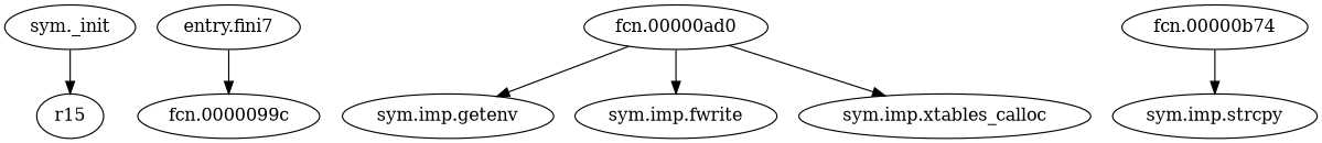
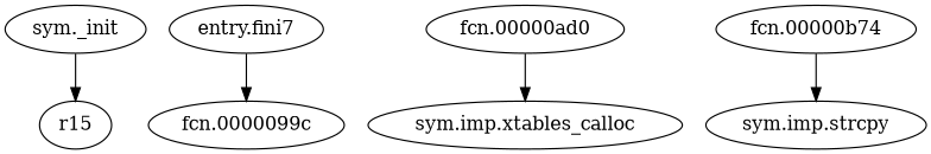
  digraph {
    n1 [label="sym._init"]
    n2 [label=r15]
    n3 [label="entry.fini7"]
    n4 [label="fcn.0000099c"]
    n5 [label="fcn.00000ad0"]
-   n6 [label="sym.imp.getenv"]
-   n7 [label="sym.imp.fwrite"]
    n8 [label="sym.imp.xtables_calloc"]
    n9 [label="fcn.00000b74"]
    n10 [label="sym.imp.strcpy"]
    n1 -> n2
    n3 -> n4
-   n5 -> n6
-   n5 -> n7
    n5 -> n8
    n9 -> n10
  }
